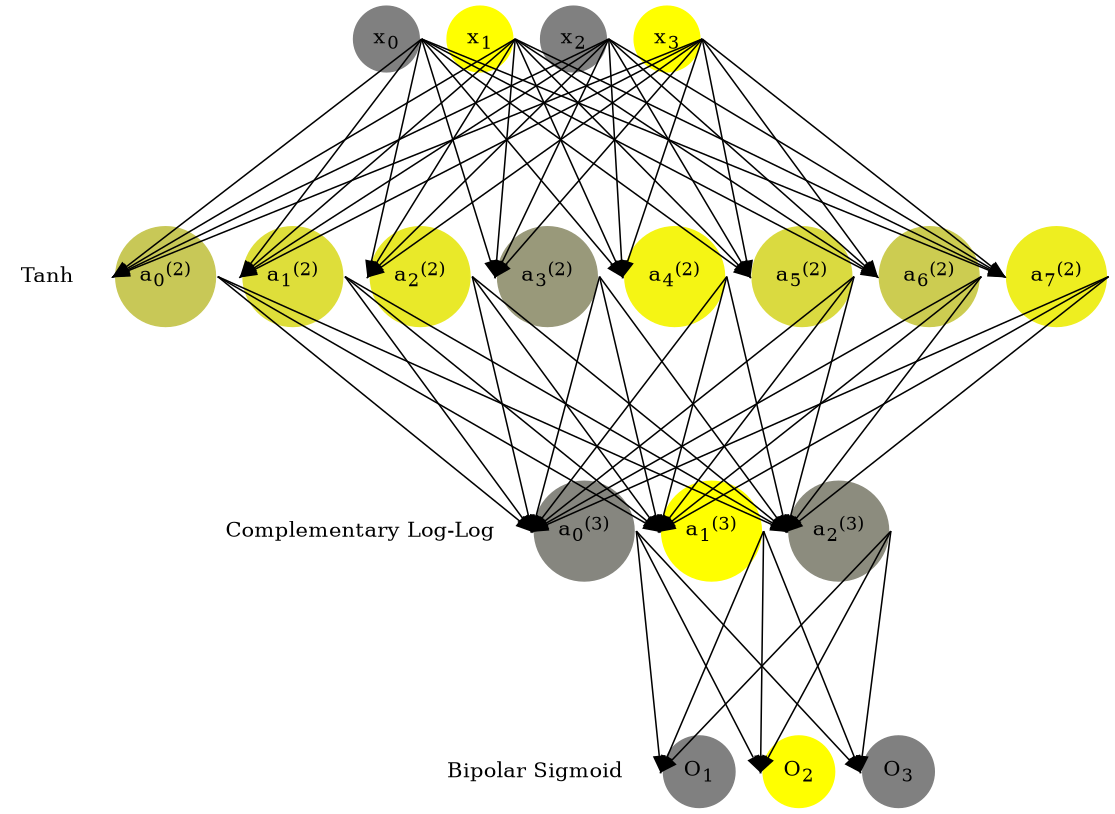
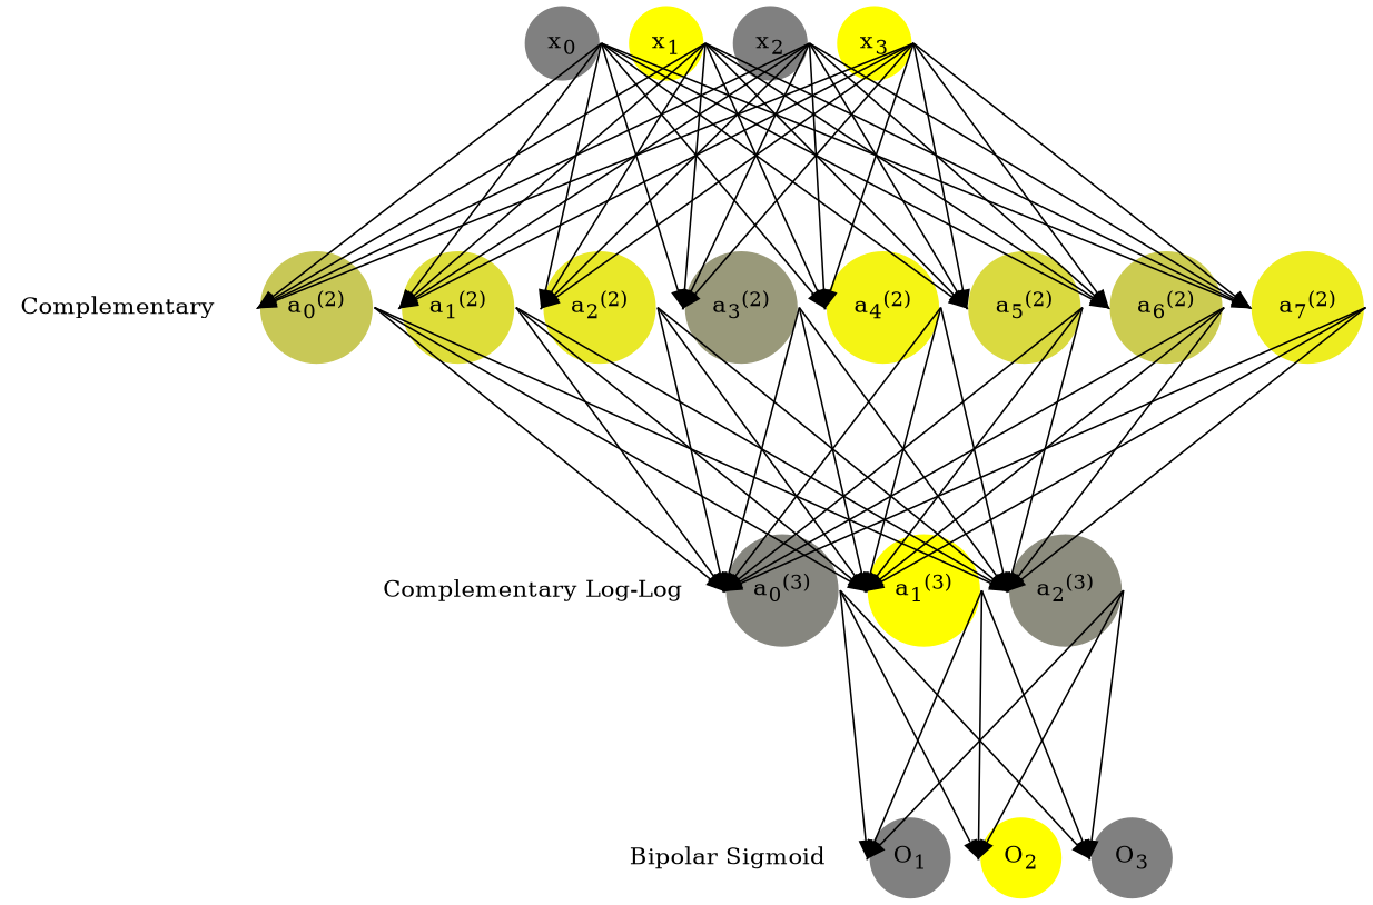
  digraph {
    rankdir=TB
    ranksep=1.4
    splines=false
    node [color="0.1667, 0.0, 0.5" fillcolor="0.1667, 0.0, 0.5" shape=circle style=filled]
    edge [headport=w style=solid tailport=e]
    n1 [label=<x<sub>0</sub>>]
    n2 [color="0.1667, 1.0, 1.0" fillcolor="0.1667, 1.0, 1.0" label=<x<sub>1</sub>>]
    n3 [label=<x<sub>2</sub>>]
    n4 [color="0.1667, 1.0, 1.0" fillcolor="0.1667, 1.0, 1.0" label=<x<sub>3</sub>>]
    n5 [color="0.1667, 0.565793, 0.782896" fillcolor="0.1667, 0.565793, 0.782896" label=<a<sub>0</sub><sup>(2)</sup>>]
    n6 [color="0.1667, 0.737582, 0.868791" fillcolor="0.1667, 0.737582, 0.868791" label=<a<sub>1</sub><sup>(2)</sup>>]
    n7 [color="0.1667, 0.821797, 0.910899" fillcolor="0.1667, 0.821797, 0.910899" label=<a<sub>2</sub><sup>(2)</sup>>]
    n8 [color="0.1667, 0.202862, 0.601431" fillcolor="0.1667, 0.202862, 0.601431" label=<a<sub>3</sub><sup>(2)</sup>>]
    n9 [color="0.1667, 0.917930, 0.958965" fillcolor="0.1667, 0.917930, 0.958965" label=<a<sub>4</sub><sup>(2)</sup>>]
    n10 [color="0.1667, 0.706515, 0.853258" fillcolor="0.1667, 0.706515, 0.853258" label=<a<sub>5</sub><sup>(2)</sup>>]
    n11 [color="0.1667, 0.599936, 0.799968" fillcolor="0.1667, 0.599936, 0.799968" label=<a<sub>6</sub><sup>(2)</sup>>]
    n12 [color="0.1667, 0.861892, 0.930946" fillcolor="0.1667, 0.861892, 0.930946" label=<a<sub>7</sub><sup>(2)</sup>>]
    n13 [color="0.1667, 0.048611, 0.524305" fillcolor="0.1667, 0.048611, 0.524305" label=<a<sub>0</sub><sup>(3)</sup>>]
    n14 [color="0.1667, 0.998951, 0.999475" fillcolor="0.1667, 0.998951, 0.999475" label=<a<sub>1</sub><sup>(3)</sup>>]
    n15 [color="0.1667, 0.099911, 0.549956" fillcolor="0.1667, 0.099911, 0.549956" label=<a<sub>2</sub><sup>(3)</sup>>]
    n16 [label=<O<sub>1</sub>>]
    n17 [color="0.1667, 1.0, 1.0" fillcolor="0.1667, 1.0, 1.0" label=<O<sub>2</sub>>]
    n18 [label=<O<sub>3</sub>>]
-   n19 [label=Tanh shape=plaintext color="" fillcolor="" style=""]
+   n19 [label=Complementary shape=plaintext color="" fillcolor="" style=""]
    n20 [label="Complementary Log-Log" shape=plaintext color="" fillcolor="" style=""]
    n21 [label="Bipolar Sigmoid" shape=plaintext color="" fillcolor="" style=""]
    subgraph sub_1 {
      n1
    }
    subgraph sub_2 {
      n2
    }
    subgraph sub_3 {
      n3
    }
    subgraph sub_4 {
      n4
    }
    subgraph sub_5 {
      n5
    }
    subgraph sub_6 {
      n6
    }
    subgraph sub_7 {
      n7
    }
    subgraph sub_8 {
      n8
    }
    subgraph sub_9 {
      n9
    }
    subgraph sub_10 {
      n10
    }
    subgraph sub_11 {
      n11
    }
    subgraph sub_12 {
      n12
    }
    subgraph sub_13 {
      n13
    }
    subgraph sub_14 {
      n14
    }
    subgraph sub_15 {
      n15
    }
    subgraph sub_16 {
      n16
    }
    subgraph sub_17 {
      n17
    }
    subgraph sub_18 {
      n18
    }
    subgraph sub_19 {
      rank=same
      n1
      n2
      n3
      n4
    }
    subgraph sub_20 {
      rank=same
      n5
      n6
      n7
      n8
      n9
      n10
      n11
      n12
    }
    subgraph sub_21 {
      rank=same
      n13
      n14
      n15
    }
    subgraph sub_22 {
      rank=same
      n16
      n17
      n18
    }
    subgraph sub_23 {
      rank=same
      n5
      n19
    }
    subgraph sub_24 {
      rank=same
      n13
      n20
    }
    subgraph sub_25 {
      rank=same
      n16
      n21
    }
    n1 -> n2 [style=invis]
    n1 -> n5
    n1 -> n6
    n1 -> n7
    n1 -> n8
    n1 -> n9
    n1 -> n10
    n1 -> n11
    n1 -> n12
    n2 -> n3 [style=invis]
    n2 -> n5
    n2 -> n6
    n2 -> n7
    n2 -> n8
    n2 -> n9
    n2 -> n10
    n2 -> n11
    n2 -> n12
    n3 -> n4 [style=invis]
    n3 -> n5
    n3 -> n6
    n3 -> n7
    n3 -> n8
    n3 -> n9
    n3 -> n10
    n3 -> n11
    n3 -> n12
    n4 -> n5
    n4 -> n6
    n4 -> n7
    n4 -> n8
    n4 -> n9
    n4 -> n10
    n4 -> n11
    n4 -> n12
    n5 -> n6 [style=invis]
    n5 -> n13
    n5 -> n14
    n5 -> n15
    n6 -> n7 [style=invis]
    n6 -> n13
    n6 -> n14
    n6 -> n15
    n7 -> n8 [style=invis]
    n7 -> n13
    n7 -> n14
    n7 -> n15
    n8 -> n9 [style=invis]
    n8 -> n13
    n8 -> n14
    n8 -> n15
    n9 -> n10 [style=invis]
    n9 -> n13
    n9 -> n14
    n9 -> n15
    n10 -> n11 [style=invis]
    n10 -> n13
    n10 -> n14
    n10 -> n15
    n11 -> n12 [style=invis]
    n11 -> n13
    n11 -> n14
    n11 -> n15
    n12 -> n13
    n12 -> n14
    n12 -> n15
    n13 -> n14 [style=invis]
    n13 -> n16
    n13 -> n17
    n13 -> n18
    n14 -> n15 [style=invis]
    n14 -> n16
    n14 -> n17
    n14 -> n18
    n15 -> n16
    n15 -> n17
    n15 -> n18
    n16 -> n17 [style=invis]
    n17 -> n18 [style=invis]
    n19 -> n5 [style=invis]
    n20 -> n13 [style=invis]
    n21 -> n16 [style=invis]
  }
